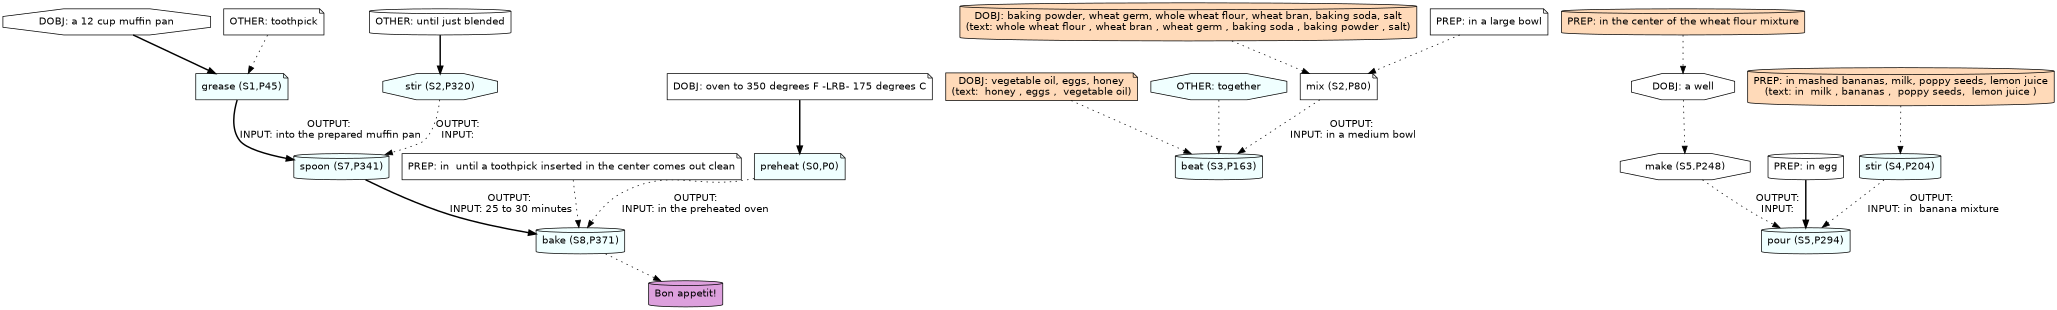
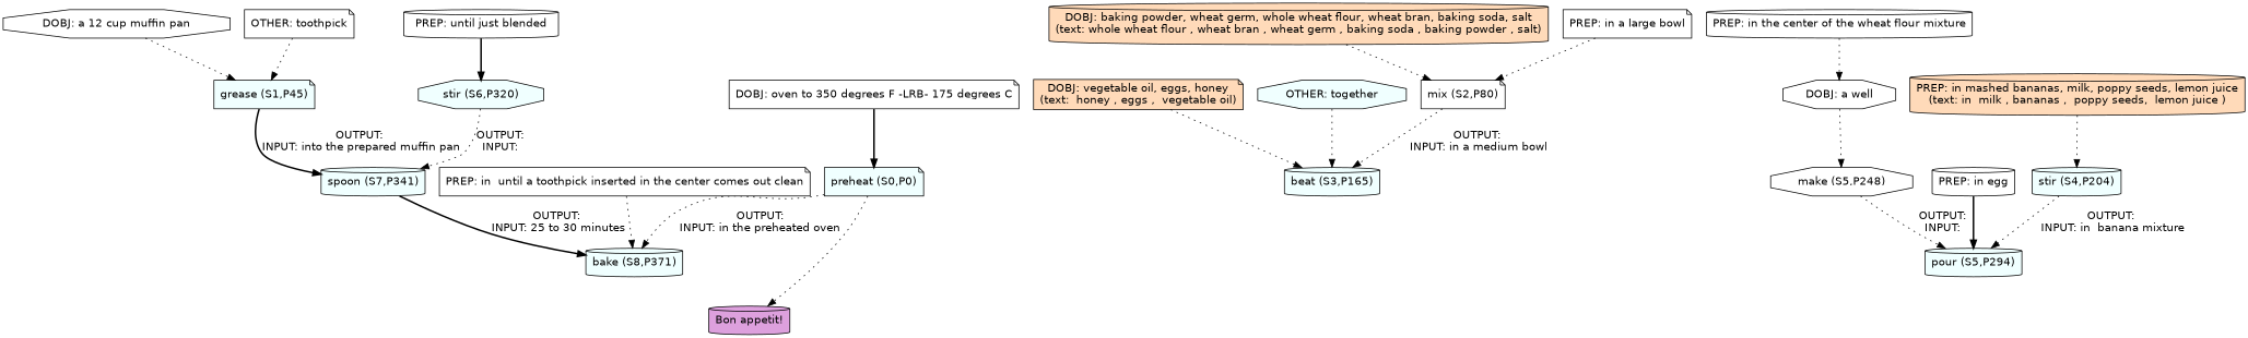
  digraph {
    fontname="DejaVu Sans"
    node [fillcolor=white fontname="DejaVu Sans" shape=cylinder style=filled]
    edge [fontname="DejaVu Sans" style=dotted]
    n1 [fillcolor=azure label="preheat (S0,P0)" shape=note]
    n2 [fillcolor=azure label="bake (S8,P371)"]
    n3 [fillcolor=plum label="Bon appetit!"]
    n4 [fillcolor=azure label="grease (S1,P45)" shape=note]
    n5 [fillcolor=azure label="spoon (S7,P341)"]
    n6 [label="mix (S2,P80)" shape=note]
-   n7 [fillcolor=azure label="beat (S3,P163)"]
+   n7 [fillcolor=azure label="beat (S3,P165)"]
    n8 [fillcolor=azure label="stir (S4,P204)"]
    n9 [fillcolor=azure label="pour (S5,P294)"]
    n10 [label="make (S5,P248)" shape=octagon]
-   n11 [fillcolor=azure label="stir (S2,P320)" shape=octagon]
+   n11 [fillcolor=azure label="stir (S6,P320)" shape=octagon]
    n12 [label="DOBJ: a well" shape=octagon]
-   n13 [fillcolor=peachpuff label="PREP: in the center of the wheat flour mixture"]
+   n13 [label="PREP: in the center of the wheat flour mixture"]
    n14 [fillcolor=peachpuff label="DOBJ: baking powder, wheat germ, whole wheat flour, wheat bran, baking soda, salt\n(text: whole wheat flour , wheat bran , wheat germ , baking soda , baking powder , salt)"]
    n15 [label="PREP: in a large bowl" shape=note]
    n16 [label="DOBJ: oven to 350 degrees F -LRB- 175 degrees C" shape=note]
    n17 [label="DOBJ: a 12 cup muffin pan" shape=octagon]
    n18 [label="OTHER: toothpick" shape=note]
    n19 [fillcolor=peachpuff label="DOBJ: vegetable oil, eggs, honey\n(text:  honey , eggs ,  vegetable oil)" shape=note]
    n20 [fillcolor=azure label="OTHER: together" shape=octagon]
    n21 [fillcolor=peachpuff label="PREP: in mashed bananas, milk, poppy seeds, lemon juice\n(text: in  milk , bananas ,  poppy seeds,  lemon juice )"]
    n22 [label="PREP: in egg"]
-   n23 [label="OTHER: until just blended"]
+   n23 [label="PREP: until just blended"]
    n24 [label="PREP: in  until a toothpick inserted in the center comes out clean" shape=note]
    n1 -> n2 [label="OUTPUT: \nINPUT: in the preheated oven "]
-   n2 -> n3
+   n1 -> n3
    n4 -> n5 [label="OUTPUT: \nINPUT: into the prepared muffin pan" style=bold]
    n5 -> n2 [label="OUTPUT: \nINPUT: 25 to 30 minutes" style=bold]
    n6 -> n7 [label="OUTPUT: \nINPUT: in a medium bowl"]
    n8 -> n9 [label="OUTPUT: \nINPUT: in  banana mixture"]
    n10 -> n9 [label="OUTPUT: \nINPUT: "]
    n11 -> n5 [label="OUTPUT: \nINPUT: "]
    n12 -> n10
    n13 -> n12
    n14 -> n6
    n15 -> n6
    n16 -> n1 [style=bold]
-   n17 -> n4 [style=bold]
+   n17 -> n4
    n18 -> n4
    n19 -> n7
    n20 -> n7
    n21 -> n8
    n22 -> n9 [style=bold]
    n23 -> n11 [style=bold]
    n24 -> n2
  }
